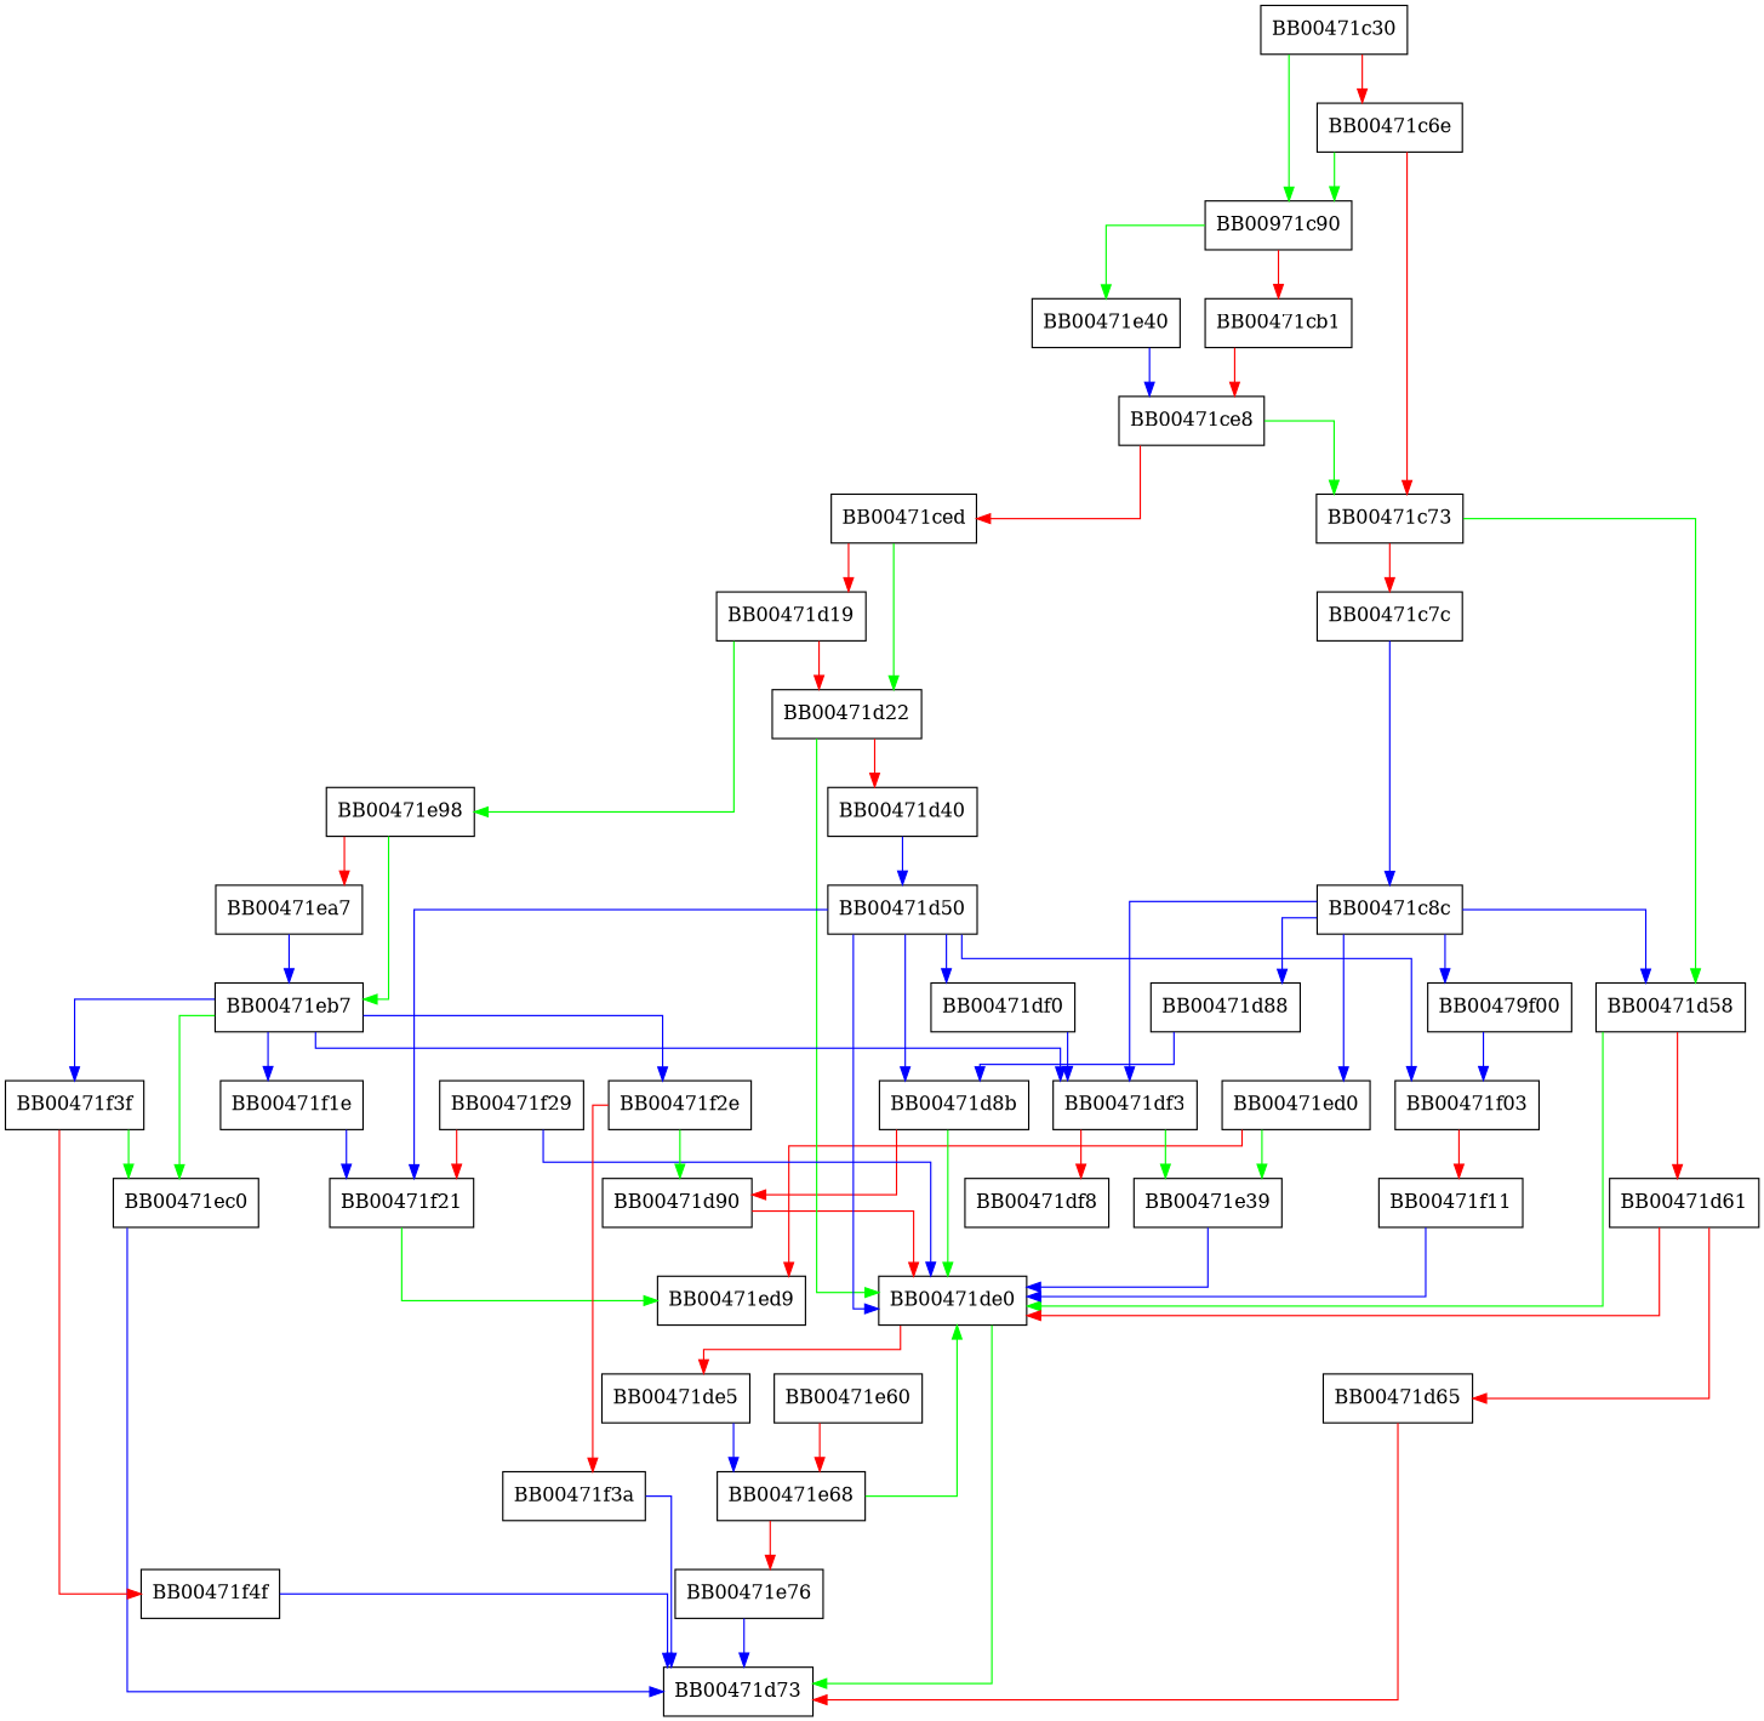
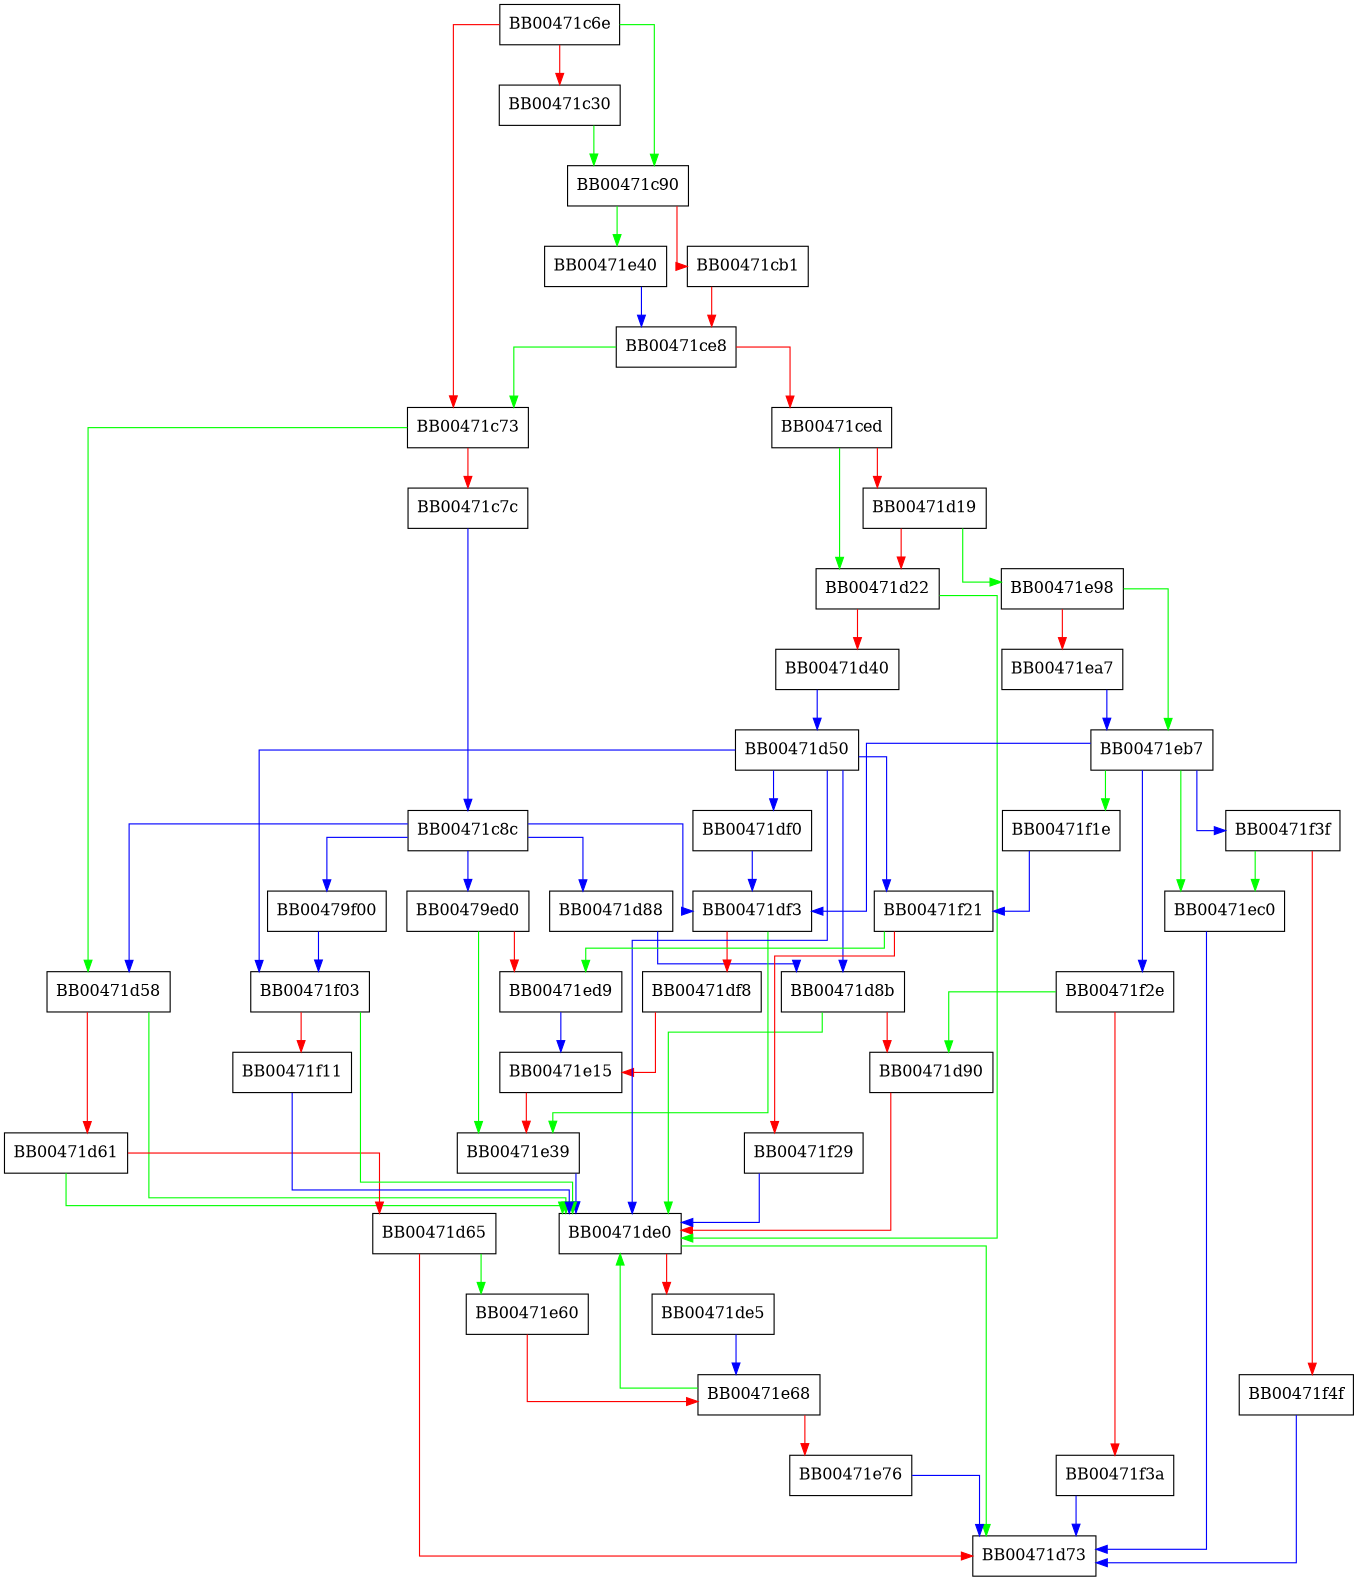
  digraph {
    splines=ortho
    node [shape=box]
    edge [color=blue]
    BB00471c30
-   BB00471c90 [label=BB00971c90]
+   BB00471c90
    BB00471c6e
    BB00471e40
    BB00471cb1
    BB00471c73
    BB00471ce8
    BB00471d58
    BB00471c7c
    BB00471de0
    BB00471d61
    BB00471c8c
    BB00471d73
    BB00471de5
    BB00471d65
    BB00471d88
-   BB00471ed0
+   BB00471ed0 [label=BB00479ed0]
    BB00471df3
    n19 [label=BB00479f00]
    BB00471d8b
    BB00471e39
    BB00471ed9
    BB00471df8
    BB00471f03
    BB00471d90
+   BB00471e15
    BB00471f11
    BB00471ced
    BB00471d22
    BB00471d19
    BB00471d40
    BB00471e98
    BB00471d50
    BB00471ea7
    BB00471eb7
    BB00471ec0
    BB00471e68
    BB00471f21
    BB00471df0
    BB00471f29
    BB00471e60
    BB00471e76
    BB00471f2e
    BB00471f1e
    BB00471f3f
    BB00471f3a
    BB00471f4f
    BB00471c30 -> BB00471c90 [color=green]
-   BB00471c30 -> BB00471c6e [color=red]
+   BB00471c6e -> BB00471c30 [color=red]
    BB00471c90 -> BB00471e40 [color=green]
    BB00471c90 -> BB00471cb1 [color=red]
    BB00471c6e -> BB00471c90 [color=green]
    BB00471c6e -> BB00471c73 [color=red]
    BB00471e40 -> BB00471ce8
    BB00471cb1 -> BB00471ce8 [color=red]
    BB00471c73 -> BB00471d58 [color=green]
    BB00471c73 -> BB00471c7c [color=red]
    BB00471ce8 -> BB00471c73 [color=green]
    BB00471ce8 -> BB00471ced [color=red]
    BB00471d58 -> BB00471de0 [color=green]
    BB00471d58 -> BB00471d61 [color=red]
    BB00471c7c -> BB00471c8c
    BB00471de0 -> BB00471d73 [color=green]
    BB00471de0 -> BB00471de5 [color=red]
-   BB00471d61 -> BB00471de0 [color=red]
+   BB00471d61 -> BB00471de0 [color=green]
    BB00471d61 -> BB00471d65 [color=red]
    BB00471c8c -> BB00471d58
    BB00471c8c -> BB00471d88
    BB00471c8c -> BB00471ed0
    BB00471c8c -> BB00471df3
    BB00471c8c -> n19
    BB00471de5 -> BB00471e68
    BB00471d65 -> BB00471d73 [color=red]
+   BB00471d65 -> BB00471e60 [color=green]
    BB00471d88 -> BB00471d8b
    BB00471ed0 -> BB00471e39 [color=green]
    BB00471ed0 -> BB00471ed9 [color=red]
    BB00471df3 -> BB00471e39 [color=green]
    BB00471df3 -> BB00471df8 [color=red]
    n19 -> BB00471f03
    BB00471d8b -> BB00471de0 [color=green]
    BB00471d8b -> BB00471d90 [color=red]
    BB00471e39 -> BB00471de0
+   BB00471ed9 -> BB00471e15
+   BB00471df8 -> BB00471e15 [color=red]
+   BB00471f03 -> BB00471de0 [color=green]
    BB00471f03 -> BB00471f11 [color=red]
    BB00471d90 -> BB00471de0 [color=red]
+   BB00471e15 -> BB00471e39 [color=red]
    BB00471f11 -> BB00471de0
    BB00471ced -> BB00471d22 [color=green]
    BB00471ced -> BB00471d19 [color=red]
    BB00471d22 -> BB00471de0 [color=green]
    BB00471d22 -> BB00471d40 [color=red]
    BB00471d19 -> BB00471d22 [color=red]
    BB00471d19 -> BB00471e98 [color=green]
    BB00471d40 -> BB00471d50
    BB00471e98 -> BB00471ea7 [color=red]
    BB00471e98 -> BB00471eb7 [color=green]
    BB00471d50 -> BB00471de0
    BB00471d50 -> BB00471d8b
    BB00471d50 -> BB00471f03
    BB00471d50 -> BB00471f21
    BB00471d50 -> BB00471df0
    BB00471ea7 -> BB00471eb7
    BB00471eb7 -> BB00471df3
    BB00471eb7 -> BB00471ec0 [color=green]
    BB00471eb7 -> BB00471f2e
-   BB00471eb7 -> BB00471f1e
+   BB00471eb7 -> BB00471f1e [color=green]
    BB00471eb7 -> BB00471f3f
    BB00471ec0 -> BB00471d73
    BB00471e68 -> BB00471de0 [color=green]
    BB00471e68 -> BB00471e76 [color=red]
    BB00471f21 -> BB00471ed9 [color=green]
-   BB00471f29 -> BB00471f21 [color=red]
+   BB00471f21 -> BB00471f29 [color=red]
    BB00471df0 -> BB00471df3
    BB00471f29 -> BB00471de0
    BB00471e60 -> BB00471e68 [color=red]
    BB00471e76 -> BB00471d73
    BB00471f2e -> BB00471d90 [color=green]
    BB00471f2e -> BB00471f3a [color=red]
    BB00471f1e -> BB00471f21
    BB00471f3f -> BB00471ec0 [color=green]
    BB00471f3f -> BB00471f4f [color=red]
    BB00471f3a -> BB00471d73
    BB00471f4f -> BB00471d73
  }
